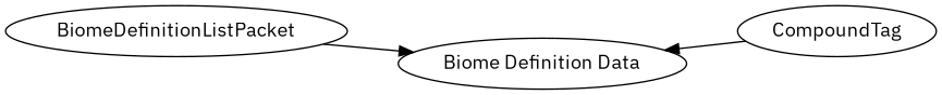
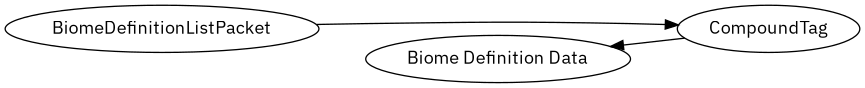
  digraph {
    fontname="IBM Plex Sans"
    rankdir=LR
    node [fontname="IBM Plex Sans"]
    edge [fontname="IBM Plex Sans"]
    n1 [label=CompoundTag]
    n2 [label="Biome Definition Data"]
    n3 [label=BiomeDefinitionListPacket]
    subgraph sub_1 {
      rank=max
      n1
    }
    n1 -> n2
-   n3 -> n2
+   n3 -> n1
  }
